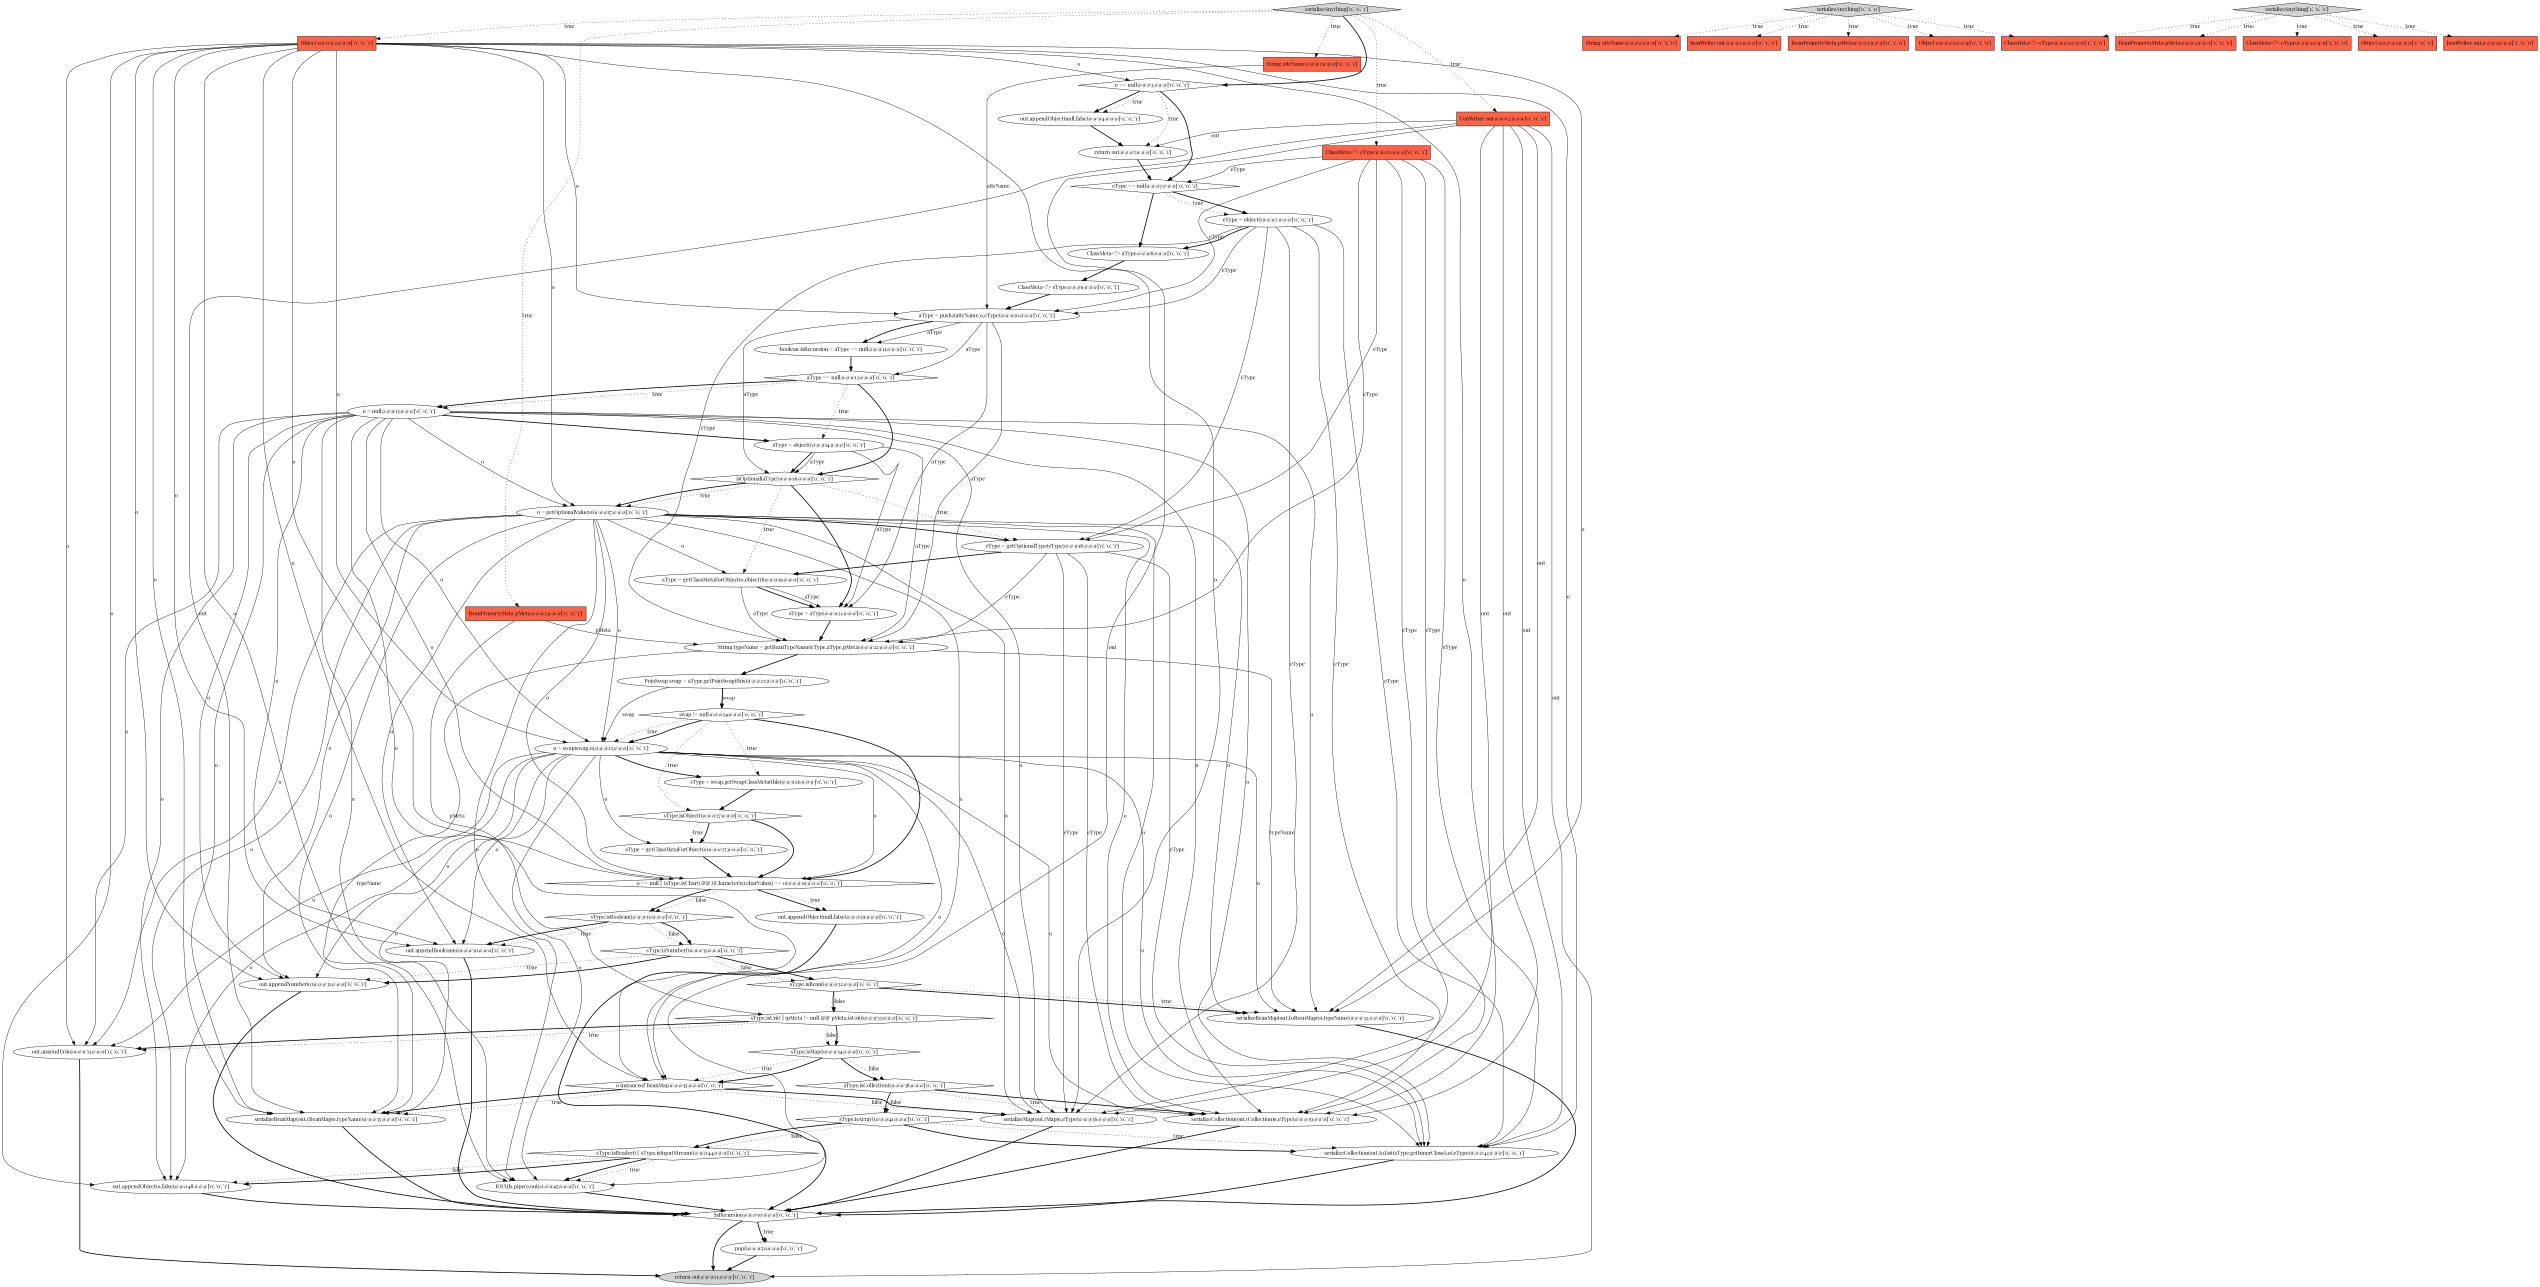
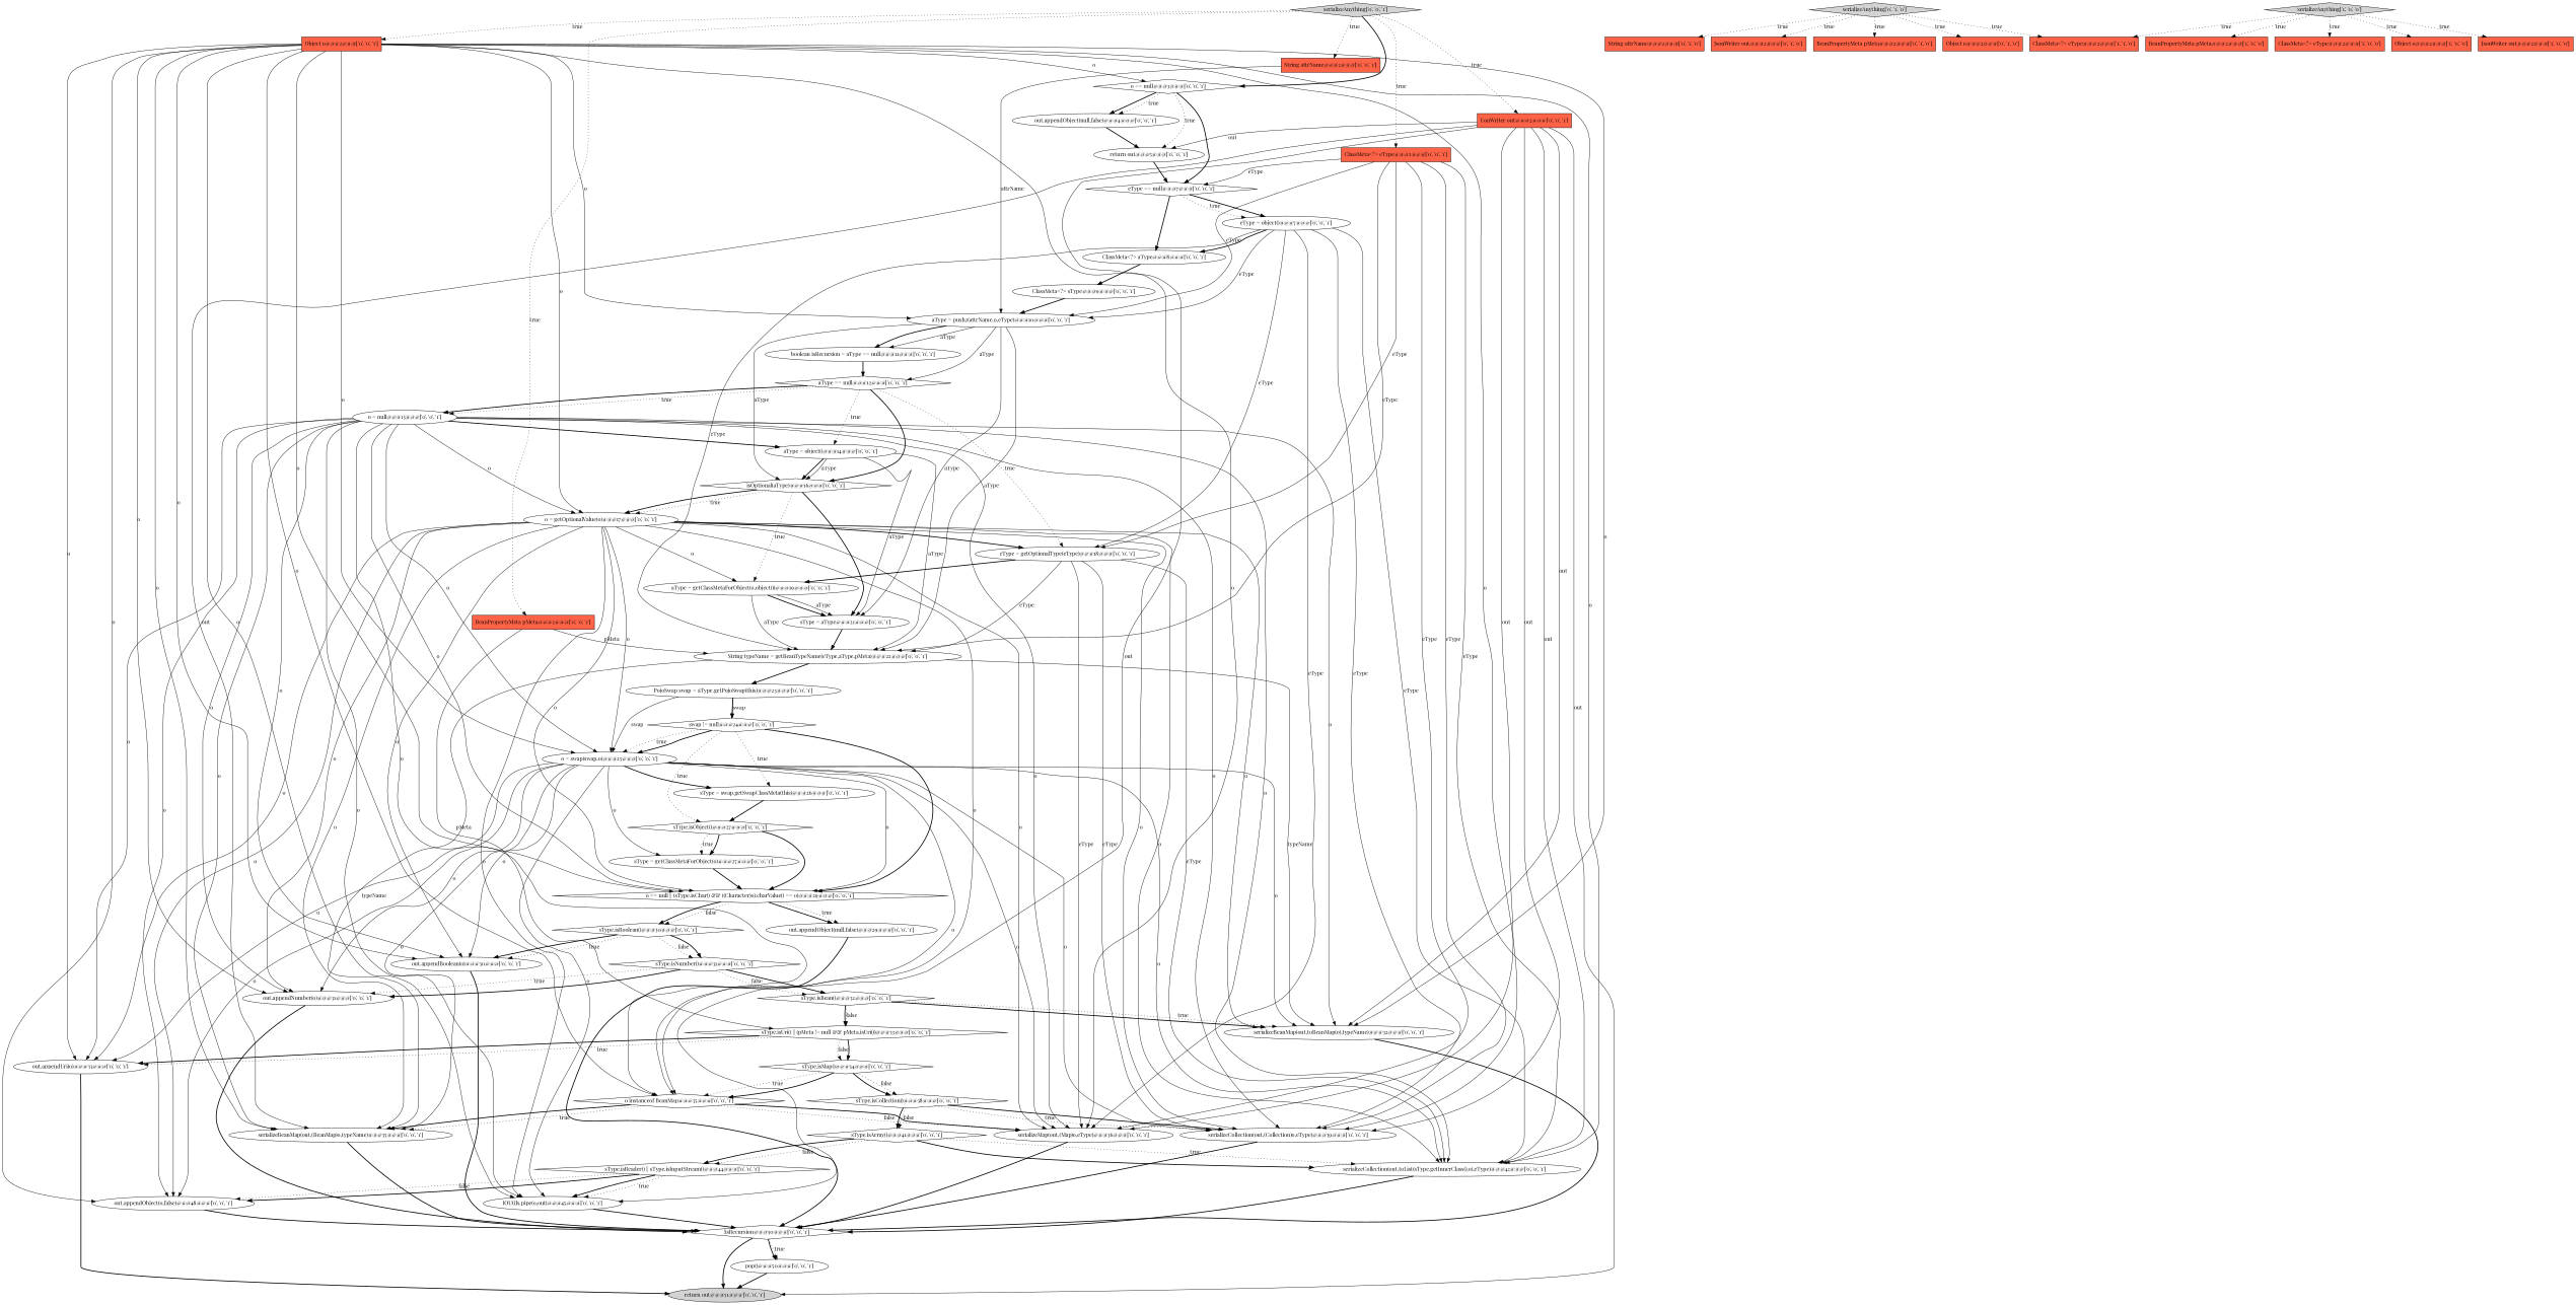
  digraph {
    fontname="Playfair Display"
    node [fillcolor=white fontname="Playfair Display" shape=ellipse style=filled]
    edge [fontname="Playfair Display" style=solid]
    n1 [label="!isRecursion@@@50@@@['0', '0', '1']" shape=diamond]
    n2 [label="pop()@@@50@@@['0', '0', '1']"]
    n3 [fillcolor=lightgray label="return out@@@51@@@['0', '0', '1']"]
    n4 [label="sType.isArray()@@@41@@@['0', '0', '1']" shape=diamond]
    n5 [label="sType.isReader() || sType.isInputStream()@@@44@@@['0', '0', '1']" shape=diamond]
    n6 [label="serializeCollection(out,toList(sType.getInnerClass(),o),eType)@@@42@@@['0', '0', '1']"]
    n7 [label="IOUtils.pipe(o,out)@@@45@@@['0', '0', '1']"]
    n8 [label="out.appendObject(o,false)@@@48@@@['0', '0', '1']"]
    n9 [fillcolor=lightgray label="serializeAnything['0', '1', '0']" shape=diamond]
    n10 [fillcolor=tomato label="ClassMeta<?> eType@@@2@@@['1', '1', '0']" shape=box]
    n11 [fillcolor=tomato label="String attrName@@@2@@@['0', '1', '0']" shape=box]
    n12 [fillcolor=tomato label="JsonWriter out@@@2@@@['0', '1', '0']" shape=box]
    n13 [fillcolor=tomato label="BeanPropertyMeta pMeta@@@2@@@['0', '1', '0']" shape=box]
    n14 [fillcolor=tomato label="Object o@@@2@@@['0', '1', '0']" shape=box]
    n15 [label="out.appendObject(null,false)@@@4@@@['0', '0', '1']"]
    n16 [label="return out@@@5@@@['0', '0', '1']"]
    n17 [label="eType == null@@@7@@@['0', '0', '1']" shape=diamond]
    n18 [label="sType = aType@@@21@@@['0', '0', '1']"]
    n19 [label="String typeName = getBeanTypeName(eType,aType,pMeta)@@@22@@@['0', '0', '1']"]
    n20 [label="serializeBeanMap(out,toBeanMap(o),typeName)@@@32@@@['0', '0', '1']"]
    n21 [label="serializeBeanMap(out,(BeanMap)o,typeName)@@@35@@@['0', '0', '1']"]
    n22 [label="PojoSwap swap = aType.getPojoSwap(this)@@@23@@@['0', '0', '1']"]
    n23 [label="out.appendBoolean(o)@@@30@@@['0', '0', '1']"]
    n24 [label="o = null@@@13@@@['0', '0', '1']"]
    n25 [label="out.appendUri(o)@@@33@@@['0', '0', '1']"]
    n26 [label="serializeCollection(out,(Collection)o,eType)@@@39@@@['0', '0', '1']"]
    n27 [label="o == null || (sType.isChar() && ((Character)o).charValue() == 0)@@@29@@@['0', '0', '1']" shape=diamond]
    n28 [label="out.appendNumber(o)@@@31@@@['0', '0', '1']"]
    n29 [label="o = getOptionalValue(o)@@@17@@@['0', '0', '1']"]
    n30 [label="o instanceof BeanMap@@@35@@@['0', '0', '1']" shape=diamond]
    n31 [label="aType = object()@@@14@@@['0', '0', '1']"]
    n32 [label="o = swap(swap,o)@@@25@@@['0', '0', '1']"]
    n33 [label="serializeMap(out,(Map)o,eType)@@@36@@@['0', '0', '1']"]
    n34 [label="out.appendObject(null,false)@@@29@@@['0', '0', '1']"]
    n35 [label="sType.isBoolean()@@@30@@@['0', '0', '1']" shape=diamond]
    n36 [label="aType = getClassMetaForObject(o,object())@@@19@@@['0', '0', '1']"]
    n37 [label="eType = getOptionalType(eType)@@@18@@@['0', '0', '1']"]
    n38 [label="isOptional(aType)@@@16@@@['0', '0', '1']" shape=diamond]
    n39 [label="sType = getClassMetaForObject(o)@@@27@@@['0', '0', '1']"]
    n40 [label="sType = swap.getSwapClassMeta(this)@@@26@@@['0', '0', '1']"]
    n41 [label="aType == null@@@12@@@['0', '0', '1']" shape=diamond]
    n42 [fillcolor=tomato label="Object o@@@2@@@['0', '0', '1']" shape=box]
    n43 [label="aType = push2(attrName,o,eType)@@@10@@@['0', '0', '1']"]
    n44 [label="o == null@@@3@@@['0', '0', '1']" shape=diamond]
    n45 [label="boolean isRecursion = aType == null@@@11@@@['0', '0', '1']"]
    n46 [label="ClassMeta<?> sType@@@9@@@['0', '0', '1']"]
    n47 [label="ClassMeta<?> aType@@@8@@@['0', '0', '1']"]
    n48 [fillcolor=tomato label="UonWriter out@@@2@@@['0', '0', '1']" shape=box]
    n49 [fillcolor=tomato label="ClassMeta<?> eType@@@2@@@['0', '0', '1']" shape=box]
    n50 [label="eType = object()@@@7@@@['0', '0', '1']"]
    n51 [label="sType.isCollection()@@@38@@@['0', '0', '1']" shape=diamond]
    n52 [label="sType.isNumber()@@@31@@@['0', '0', '1']" shape=diamond]
    n53 [label="swap != null@@@24@@@['0', '0', '1']" shape=diamond]
    n54 [label="sType.isObject()@@@27@@@['0', '0', '1']" shape=diamond]
    n55 [label="sType.isMap()@@@34@@@['0', '0', '1']" shape=diamond]
    n56 [fillcolor=tomato label="BeanPropertyMeta pMeta@@@2@@@['1', '0', '0']" shape=box]
    n57 [fillcolor=tomato label="String attrName@@@2@@@['0', '0', '1']" shape=box]
    n58 [label="sType.isBean()@@@32@@@['0', '0', '1']" shape=diamond]
    n59 [fillcolor=lightgray label="serializeAnything['1', '0', '0']" shape=diamond]
    n60 [fillcolor=tomato label="ClassMeta<?> eType@@@2@@@['1', '0', '0']" shape=box]
    n61 [fillcolor=tomato label="Object o@@@2@@@['1', '0', '0']" shape=box]
    n62 [fillcolor=tomato label="JsonWriter out@@@2@@@['1', '0', '0']" shape=box]
    n63 [label="sType.isUri() || (pMeta != null && pMeta.isUri())@@@33@@@['0', '0', '1']" shape=diamond]
    n64 [fillcolor=lightgray label="serializeAnything['0', '0', '1']" shape=diamond]
    n65 [fillcolor=tomato label="BeanPropertyMeta pMeta@@@2@@@['0', '0', '1']" shape=box]
    n1 -> n2 [style=bold]
    n1 -> n2 [label=true style=dotted]
    n1 -> n3 [style=bold]
    n2 -> n3 [style=bold]
    n4 -> n5 [style=bold]
    n4 -> n5 [label=false style=dotted]
    n4 -> n6 [style=bold]
    n4 -> n6 [label=true style=dotted]
    n5 -> n7 [label=true style=dotted]
    n5 -> n7 [style=bold]
    n5 -> n8 [label=false style=dotted]
    n5 -> n8 [style=bold]
    n6 -> n1 [style=bold]
    n7 -> n1 [style=bold]
    n8 -> n1 [style=bold]
    n9 -> n10 [label=true style=dotted]
    n9 -> n11 [label=true style=dotted]
    n9 -> n12 [label=true style=dotted]
    n9 -> n13 [label=true style=dotted]
    n9 -> n14 [label=true style=dotted]
    n15 -> n16 [style=bold]
    n16 -> n17 [style=bold]
    n17 -> n47 [style=bold]
    n17 -> n50 [style=bold]
    n17 -> n50 [label=true style=dotted]
    n18 -> n19 [style=bold]
    n19 -> n20 [label=typeName]
    n19 -> n21 [label=typeName]
    n19 -> n22 [style=bold]
    n20 -> n1 [style=bold]
    n21 -> n1 [style=bold]
    n22 -> n32 [label=swap]
    n22 -> n53 [style=bold]
    n22 -> n53 [label=swap]
    n23 -> n1 [style=bold]
    n24 -> n6 [label=o]
    n24 -> n7 [label=o]
    n24 -> n8 [label=o]
    n24 -> n20 [label=o]
    n24 -> n21 [label=o]
    n24 -> n23 [label=o]
    n24 -> n25 [label=o]
    n24 -> n26 [label=o]
    n24 -> n27 [label=o]
    n24 -> n28 [label=o]
    n24 -> n29 [label=o]
    n24 -> n30 [label=o]
    n24 -> n31 [style=bold]
    n24 -> n32 [label=o]
    n24 -> n33 [label=o]
    n25 -> n3 [style=bold]
    n26 -> n1 [style=bold]
    n27 -> n34 [style=bold]
    n27 -> n34 [label=true style=dotted]
    n27 -> n35 [style=bold]
    n27 -> n35 [label=false style=dotted]
    n28 -> n1 [style=bold]
    n29 -> n6 [label=o]
    n29 -> n7 [label=o]
    n29 -> n8 [label=o]
    n29 -> n20 [label=o]
    n29 -> n21 [label=o]
    n29 -> n23 [label=o]
    n29 -> n25 [label=o]
    n29 -> n26 [label=o]
    n29 -> n27 [label=o]
    n29 -> n28 [label=o]
    n29 -> n30 [label=o]
    n29 -> n32 [label=o]
    n29 -> n33 [label=o]
    n29 -> n36 [label=o]
    n29 -> n37 [style=bold]
    n30 -> n21 [label=true style=dotted]
    n30 -> n21 [style=bold]
    n30 -> n33 [label=false style=dotted]
    n30 -> n33 [style=bold]
    n31 -> n18 [label=aType]
    n31 -> n19 [label=aType]
    n31 -> n38 [style=bold]
    n31 -> n38 [label=aType]
    n32 -> n6 [label=o]
    n32 -> n7 [label=o]
    n32 -> n8 [label=o]
    n32 -> n20 [label=o]
    n32 -> n21 [label=o]
    n32 -> n23 [label=o]
    n32 -> n25 [label=o]
    n32 -> n26 [label=o]
    n32 -> n27 [label=o]
    n32 -> n28 [label=o]
    n32 -> n30 [label=o]
    n32 -> n33 [label=o]
    n32 -> n39 [label=o]
    n32 -> n40 [style=bold]
    n33 -> n1 [style=bold]
    n34 -> n1 [style=bold]
    n35 -> n23 [label=true style=dotted]
    n35 -> n23 [style=bold]
    n35 -> n52 [label=false style=dotted]
    n35 -> n52 [style=bold]
    n36 -> n18 [style=bold]
    n36 -> n18 [label=aType]
    n36 -> n19 [label=aType]
    n37 -> n6 [label=eType]
    n37 -> n19 [label=eType]
    n37 -> n26 [label=eType]
    n37 -> n33 [label=eType]
    n37 -> n36 [style=bold]
    n38 -> n18 [style=bold]
    n38 -> n29 [label=true style=dotted]
    n38 -> n29 [style=bold]
    n38 -> n36 [label=true style=dotted]
-   n38 -> n37 [label=true style=dotted]
+   n41 -> n37 [label=true style=dotted]
    n39 -> n27 [style=bold]
    n40 -> n54 [style=bold]
    n41 -> n24 [label=true style=dotted]
    n41 -> n24 [style=bold]
    n41 -> n31 [label=true style=dotted]
    n41 -> n38 [style=bold]
    n42 -> n6 [label=o]
    n42 -> n7 [label=o]
    n42 -> n8 [label=o]
    n42 -> n20 [label=o]
    n42 -> n21 [label=o]
    n42 -> n23 [label=o]
    n42 -> n25 [label=o]
    n42 -> n26 [label=o]
    n42 -> n27 [label=o]
    n42 -> n28 [label=o]
    n42 -> n29 [label=o]
    n42 -> n30 [label=o]
    n42 -> n32 [label=o]
    n42 -> n33 [label=o]
    n42 -> n43 [label=o]
    n42 -> n44 [label=o]
    n43 -> n18 [label=aType]
    n43 -> n19 [label=aType]
    n43 -> n38 [label=aType]
    n43 -> n41 [label=aType]
    n43 -> n45 [style=bold]
    n43 -> n45 [label=aType]
    n44 -> n15 [style=bold]
    n44 -> n15 [label=true style=dotted]
    n44 -> n16 [label=true style=dotted]
    n44 -> n17 [style=bold]
    n45 -> n41 [style=bold]
    n46 -> n43 [style=bold]
    n47 -> n46 [style=bold]
    n48 -> n3 [label=out]
    n48 -> n6 [label=out]
    n48 -> n7 [label=out]
    n48 -> n16 [label=out]
    n48 -> n20 [label=out]
    n48 -> n21 [label=out]
    n48 -> n26 [label=out]
    n48 -> n33 [label=out]
    n49 -> n6 [label=eType]
    n49 -> n17 [label=eType]
    n49 -> n19 [label=eType]
    n49 -> n26 [label=eType]
    n49 -> n33 [label=eType]
    n49 -> n37 [label=eType]
    n49 -> n43 [label=eType]
    n50 -> n6 [label=eType]
    n50 -> n19 [label=eType]
    n50 -> n26 [label=eType]
    n50 -> n33 [label=eType]
    n50 -> n37 [label=eType]
    n50 -> n43 [label=eType]
    n50 -> n47 [style=bold]
    n51 -> n4 [label=false style=dotted]
    n51 -> n4 [style=bold]
    n51 -> n26 [style=bold]
    n51 -> n26 [label=true style=dotted]
    n52 -> n28 [label=true style=dotted]
    n52 -> n28 [style=bold]
    n52 -> n58 [label=false style=dotted]
    n52 -> n58 [style=bold]
    n53 -> n27 [style=bold]
    n53 -> n32 [label=true style=dotted]
    n53 -> n32 [style=bold]
    n53 -> n40 [label=true style=dotted]
    n53 -> n54 [label=true style=dotted]
    n54 -> n27 [style=bold]
    n54 -> n39 [style=bold]
    n54 -> n39 [label=true style=dotted]
    n55 -> n30 [style=bold]
    n55 -> n30 [label=true style=dotted]
    n55 -> n51 [label=false style=dotted]
    n55 -> n51 [style=bold]
    n57 -> n43 [label=attrName]
    n58 -> n20 [style=bold]
    n58 -> n20 [label=true style=dotted]
    n58 -> n63 [style=bold]
    n58 -> n63 [label=false style=dotted]
    n59 -> n10 [label=true style=dotted]
    n59 -> n56 [label=true style=dotted]
    n59 -> n60 [label=true style=dotted]
    n59 -> n61 [label=true style=dotted]
    n59 -> n62 [label=true style=dotted]
    n63 -> n25 [label=true style=dotted]
    n63 -> n25 [style=bold]
    n63 -> n55 [label=false style=dotted]
    n63 -> n55 [style=bold]
    n64 -> n42 [label=true style=dotted]
    n64 -> n44 [style=bold]
    n64 -> n48 [label=true style=dotted]
    n64 -> n49 [label=true style=dotted]
    n64 -> n57 [label=true style=dotted]
    n64 -> n65 [label=true style=dotted]
    n65 -> n19 [label=pMeta]
    n65 -> n63 [label=pMeta]
  }
